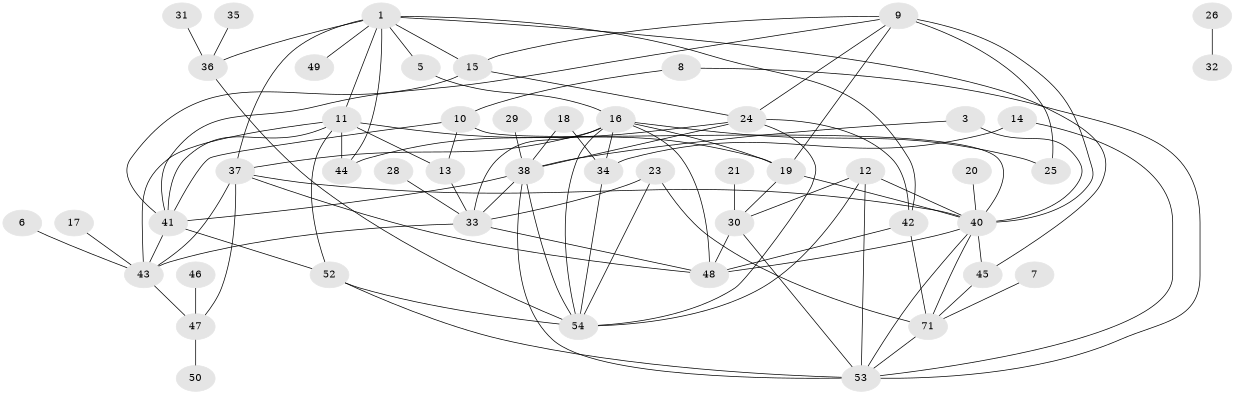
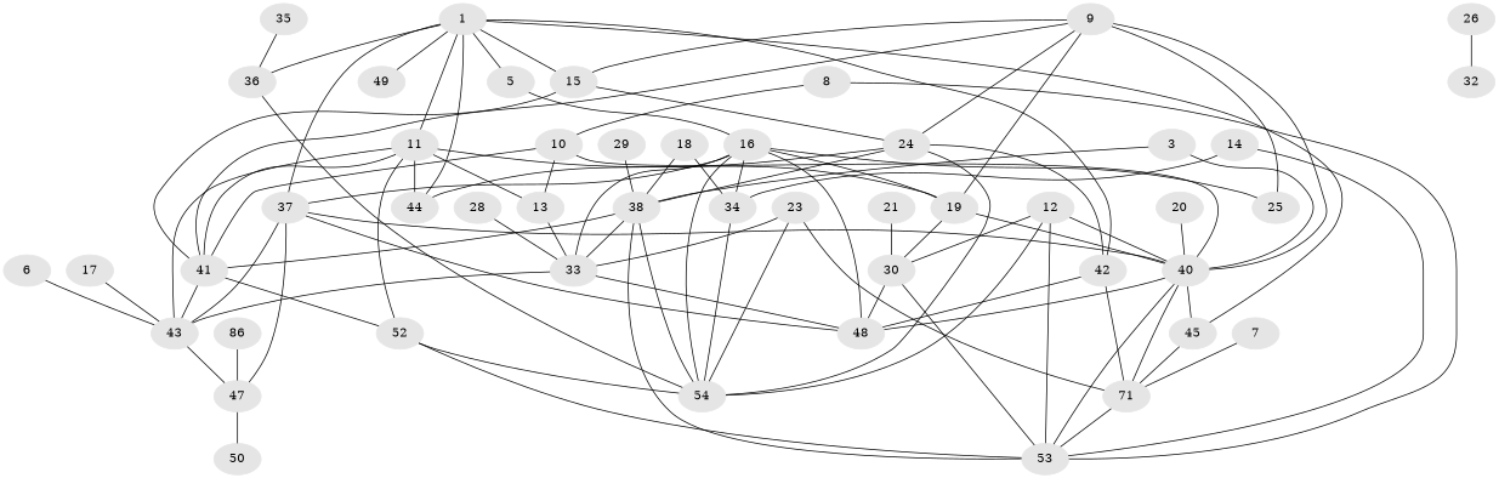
  graph {
    node [color=gray90 style=filled]
    edge [weight=1.0]
    1
    5
    11
    15
    36
    37
    42
    44
    45
    49
    16
    43
    19
    41
    13
    52
    24
    54
    40
    48
    47
    n22 [label=71]
    3
    38
    53
    n26 [label=33]
    25
    34
    6
    7
    8
    10
    9
    30
    12
    14
    17
    18
    20
    21
    23
    26
    32
    28
    29
-   31
    35
    50
-   46
+   46 [label=86]
    1 -- 5
    1 -- 11
    1 -- 15
    1 -- 36
    1 -- 37
    1 -- 42
    1 -- 44
    1 -- 45
    1 -- 49
    5 -- 16
    11 -- 44
    11 -- 43
    11 -- 19
    11 -- 41
    11 -- 13
    11 -- 52
    15 -- 41
    15 -- 24
    36 -- 54
    37 -- 43
    37 -- 40
    37 -- 48
    37 -- 47
    42 -- 48
    42 -- n22
    45 -- n22
    16 -- 37
    16 -- 19
    16 -- 54
    16 -- 48
    16 -- n26
    16 -- 25
    16 -- 34
    43 -- 47
    19 -- 40
    19 -- 30
    41 -- 43
    41 -- 52
    13 -- n26
    52 -- 54
    52 -- 53 [weight=3.0]
    24 -- 42
    24 -- 44
    24 -- 54
    24 -- 38
    40 -- 45 [weight=2.0]
    40 -- 48
    40 -- n22
    40 -- 53
    47 -- 50 [weight=2.0]
    n22 -- 53 [weight=2.0]
    3 -- 40
    3 -- 38
    38 -- 41
    38 -- 54
    38 -- 53
    38 -- n26
    n26 -- 43
    n26 -- 48
    34 -- 54
    6 -- 43
    7 -- n22
    8 -- 53
    8 -- 10
    10 -- 41
    10 -- 13
    10 -- 40 [weight=2.0]
    9 -- 15
    9 -- 19
    9 -- 41
    9 -- 24
    9 -- 40 [weight=2.0]
    9 -- 25
    30 -- 48
    30 -- 53
    12 -- 54
    12 -- 40
    12 -- 53
    12 -- 30
    14 -- 53
    14 -- 34
    17 -- 43
    18 -- 38
    18 -- 34
    20 -- 40
    21 -- 30
    23 -- 54
    23 -- n22
    23 -- n26
    26 -- 32
    28 -- n26
    29 -- 38
-   31 -- 36
    35 -- 36
    46 -- 47
  }
